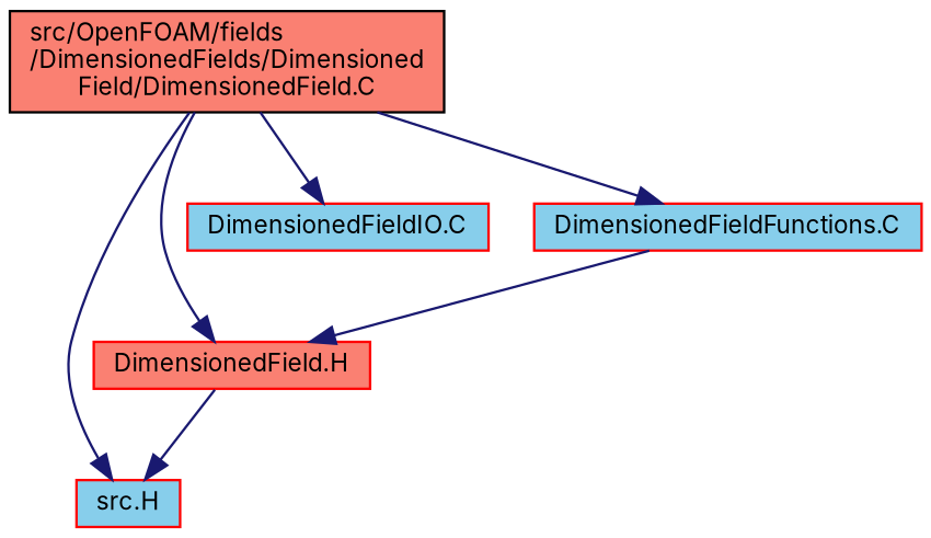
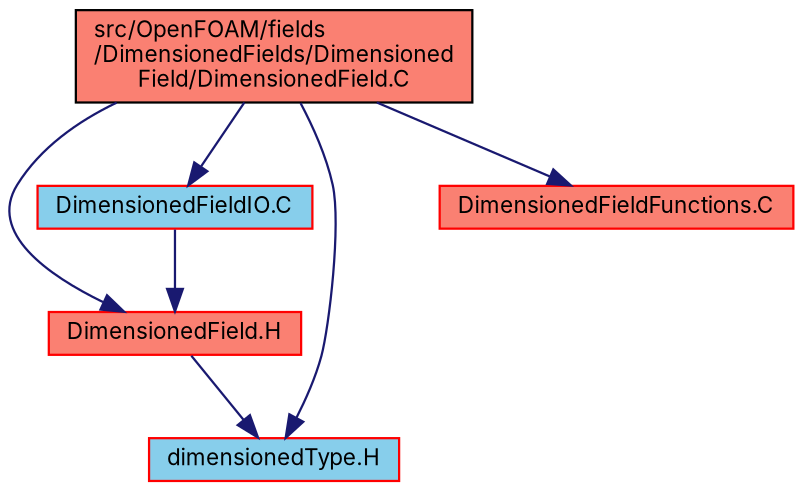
  digraph {
    fontname=Inter
    node [color=red fillcolor=salmon fontname=Inter fontsize=10 shape=record style=filled]
    edge [color=midnightblue fontname=Inter fontsize=10 labelfontname=Helvetica labelfontsize=10 style=solid]
    n1 [color=black fontcolor=black height=0.2 label="src/OpenFOAM/fields\l/DimensionedFields/Dimensioned\lField/DimensionedField.C" width=0.4]
    n2 [height=0.2 label="DimensionedField.H" width=0.4]
-   n3 [fillcolor=skyblue height=0.2 label="src.H" width=0.4]
+   n3 [fillcolor=skyblue height=0.2 label="dimensionedType.H" width=0.4]
    n4 [fillcolor=skyblue height=0.2 label="DimensionedFieldIO.C" width=0.4]
-   n5 [fillcolor=skyblue height=0.2 label="DimensionedFieldFunctions.C" width=0.4]
+   n5 [height=0.2 label="DimensionedFieldFunctions.C" width=0.4]
    n1 -> n2
    n1 -> n3
    n1 -> n4
    n1 -> n5
    n2 -> n3
-   n5 -> n2
+   n4 -> n2
  }
